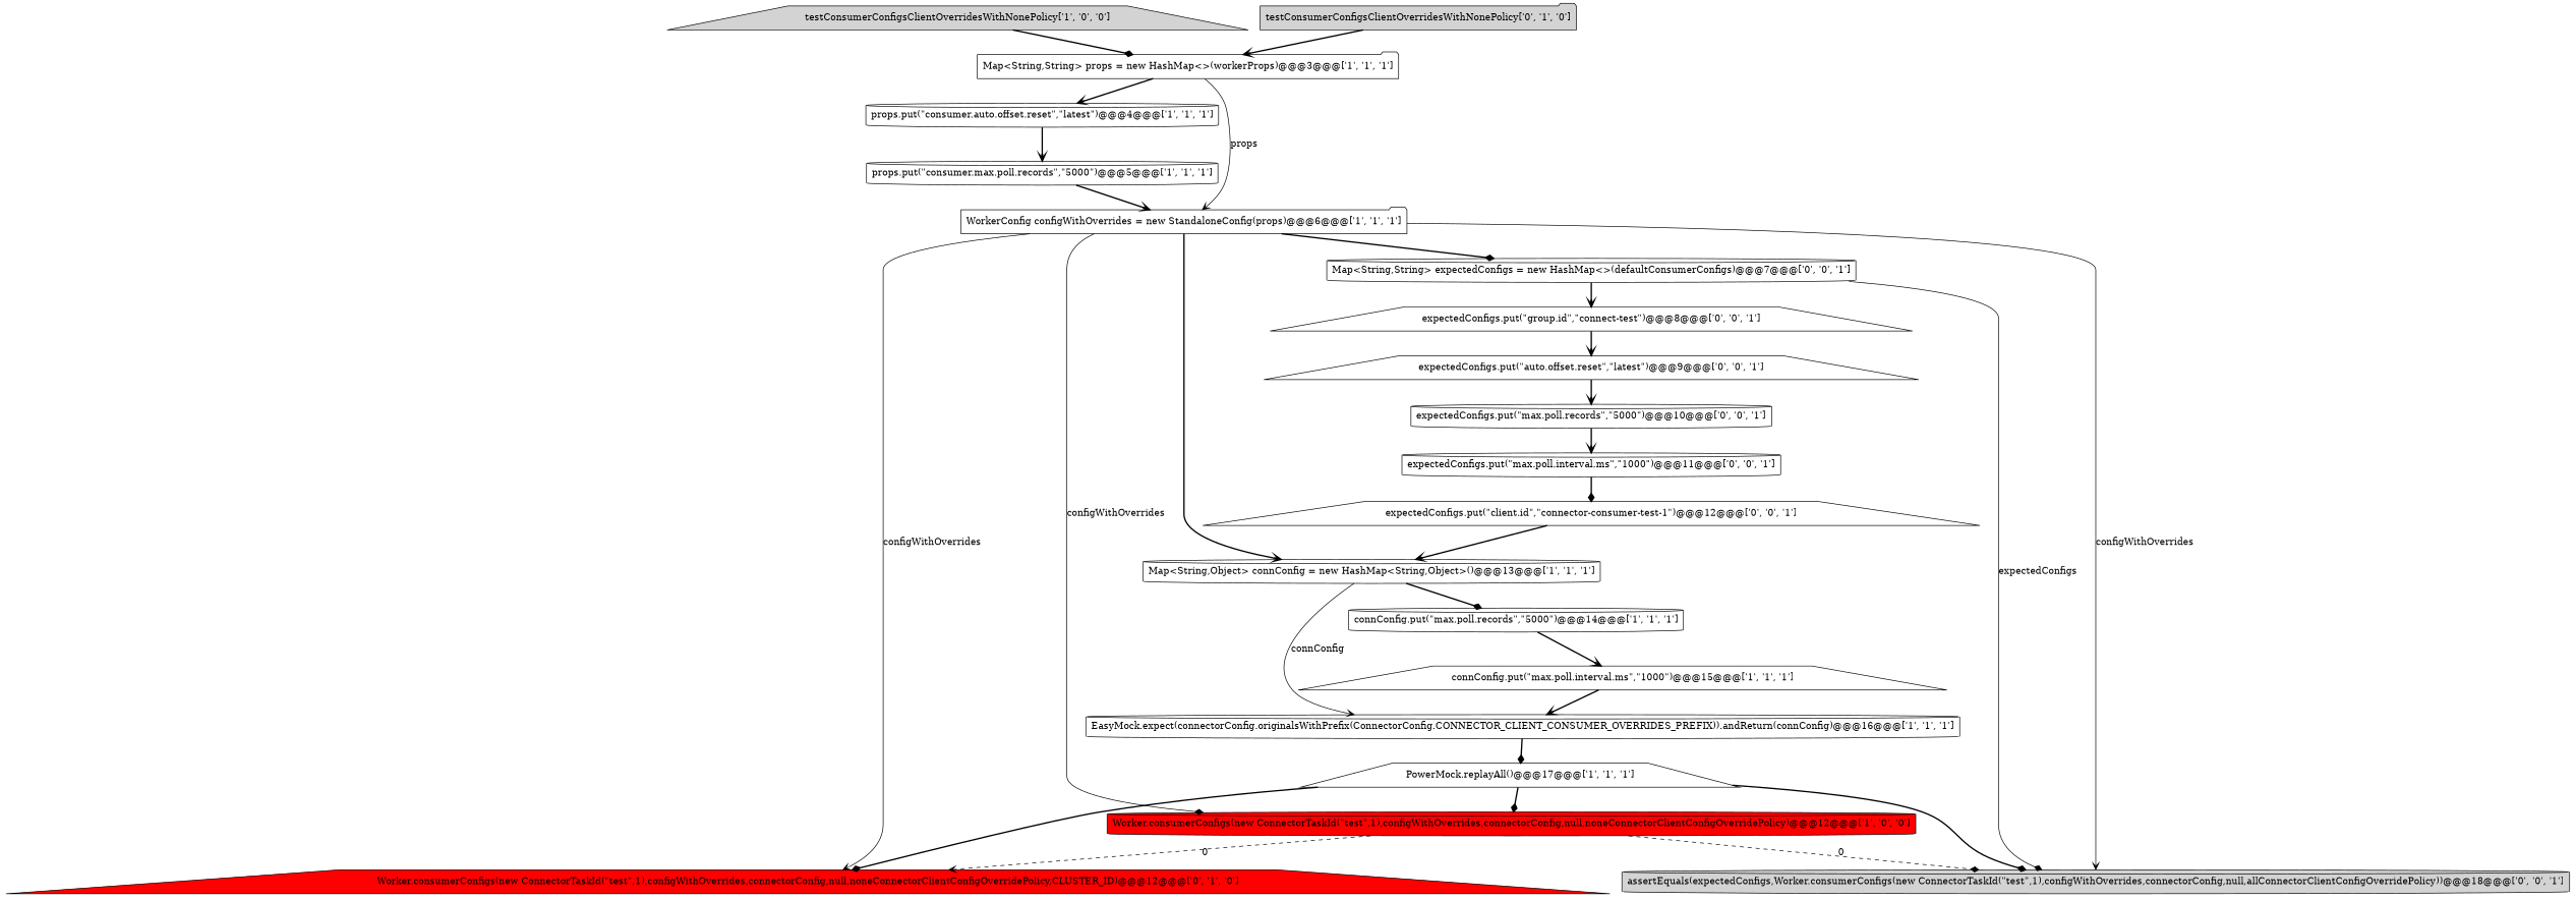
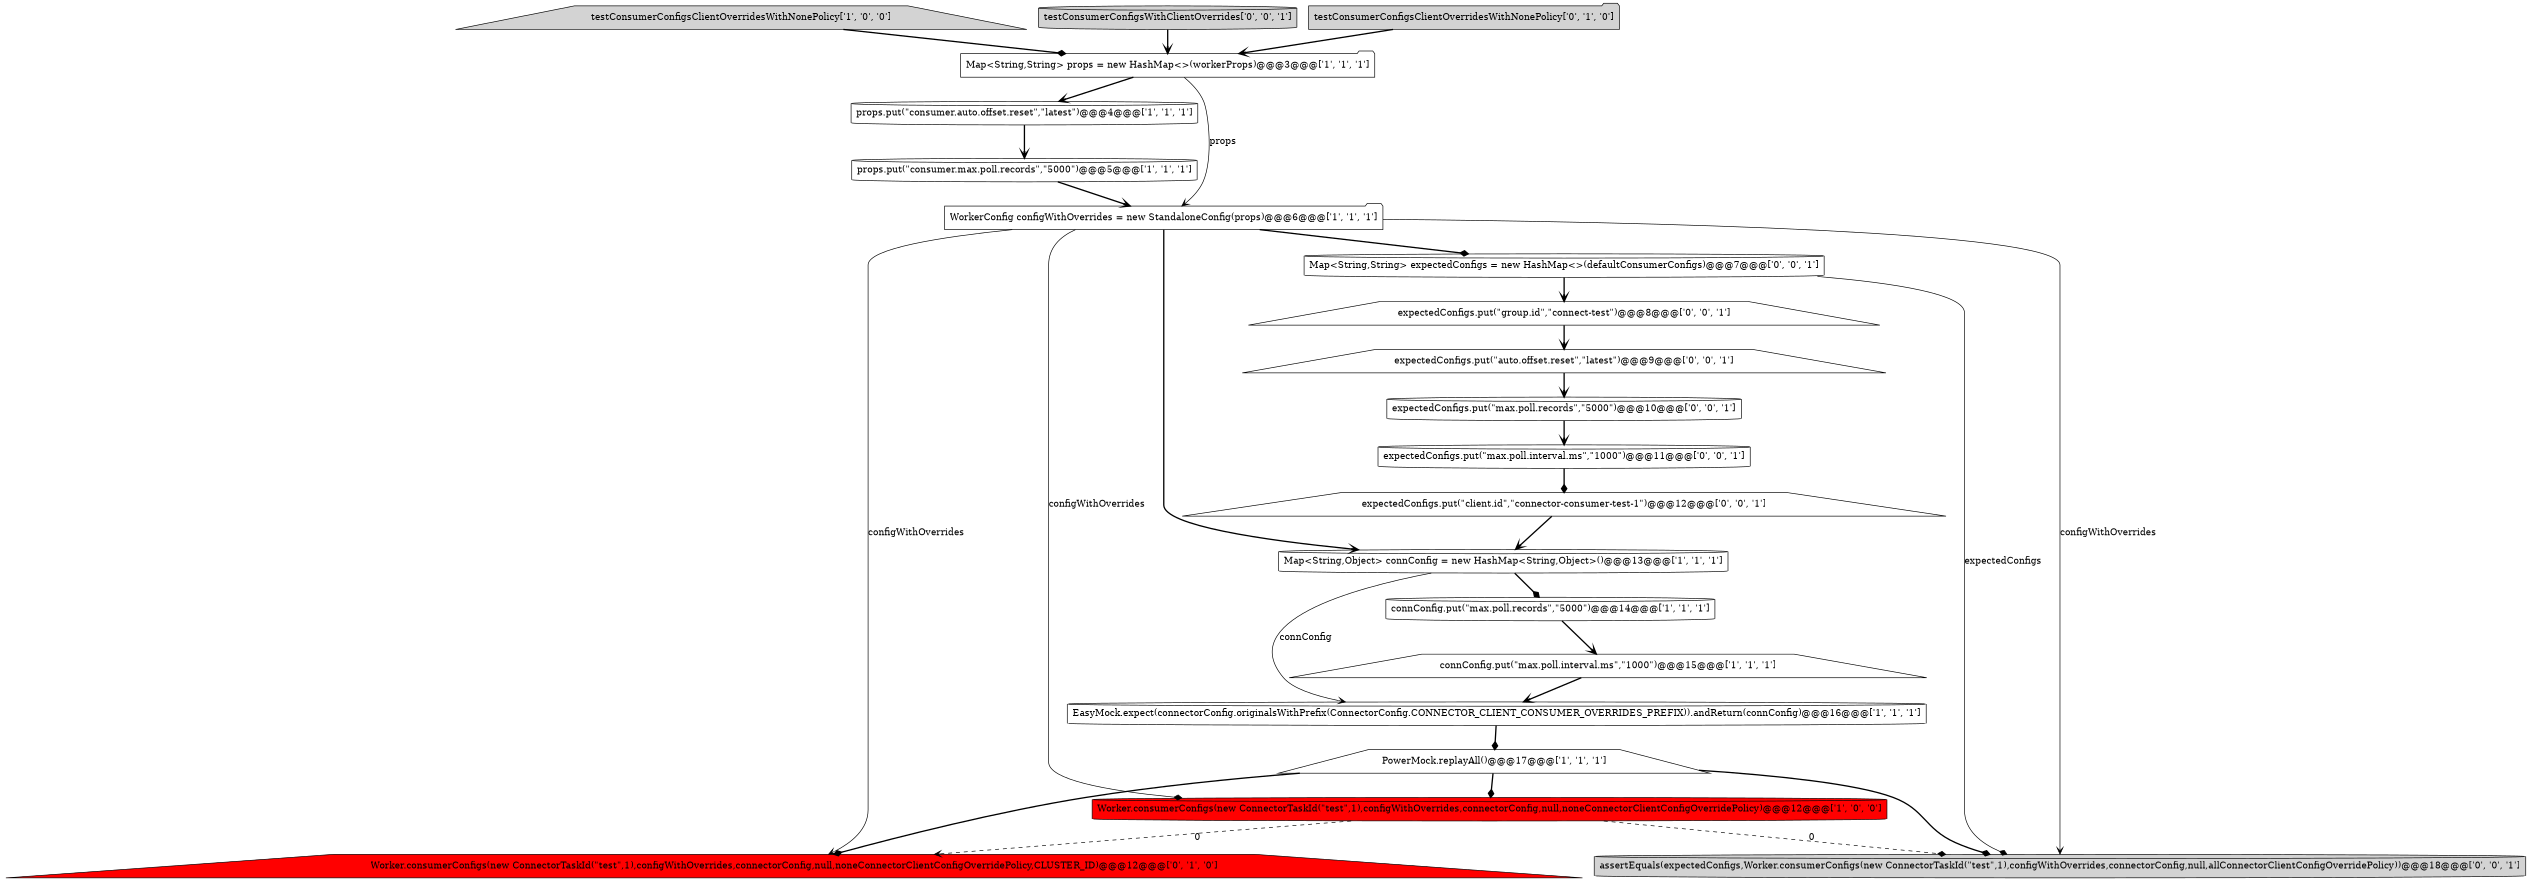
  digraph {
    node [fillcolor=white shape=cylinder style=filled]
    edge [style=bold arrowhead=vee]
    n1 [fillcolor=red label="Worker.consumerConfigs(new ConnectorTaskId(\"test\",1),configWithOverrides,connectorConfig,null,noneConnectorClientConfigOverridePolicy)@@@12@@@['1', '0', '0']"]
    n2 [fillcolor=lightgray label="assertEquals(expectedConfigs,Worker.consumerConfigs(new ConnectorTaskId(\"test\",1),configWithOverrides,connectorConfig,null,allConnectorClientConfigOverridePolicy))@@@18@@@['0', '0', '1']"]
    n3 [fillcolor=red label="Worker.consumerConfigs(new ConnectorTaskId(\"test\",1),configWithOverrides,connectorConfig,null,noneConnectorClientConfigOverridePolicy,CLUSTER_ID)@@@12@@@['0', '1', '0']" shape=trapezium]
    n4 [label="expectedConfigs.put(\"client.id\",\"connector-consumer-test-1\")@@@12@@@['0', '0', '1']" shape=trapezium]
    n5 [label="Map<String,Object> connConfig = new HashMap<String,Object>()@@@13@@@['1', '1', '1']"]
    n6 [label="props.put(\"consumer.max.poll.records\",\"5000\")@@@5@@@['1', '1', '1']"]
    n7 [label="WorkerConfig configWithOverrides = new StandaloneConfig(props)@@@6@@@['1', '1', '1']" shape=folder]
    n8 [label="Map<String,String> expectedConfigs = new HashMap<>(defaultConsumerConfigs)@@@7@@@['0', '0', '1']"]
    n9 [label="connConfig.put(\"max.poll.records\",\"5000\")@@@14@@@['1', '1', '1']"]
    n10 [label="connConfig.put(\"max.poll.interval.ms\",\"1000\")@@@15@@@['1', '1', '1']" shape=trapezium]
    n11 [label="expectedConfigs.put(\"max.poll.interval.ms\",\"1000\")@@@11@@@['0', '0', '1']"]
    n12 [label="expectedConfigs.put(\"group.id\",\"connect-test\")@@@8@@@['0', '0', '1']" shape=trapezium]
    n13 [label="expectedConfigs.put(\"max.poll.records\",\"5000\")@@@10@@@['0', '0', '1']"]
    n14 [label="EasyMock.expect(connectorConfig.originalsWithPrefix(ConnectorConfig.CONNECTOR_CLIENT_CONSUMER_OVERRIDES_PREFIX)).andReturn(connConfig)@@@16@@@['1', '1', '1']"]
    n15 [label="expectedConfigs.put(\"auto.offset.reset\",\"latest\")@@@9@@@['0', '0', '1']" shape=trapezium]
    n16 [fillcolor=lightgray label="testConsumerConfigsClientOverridesWithNonePolicy['1', '0', '0']" shape=trapezium]
    n17 [label="Map<String,String> props = new HashMap<>(workerProps)@@@3@@@['1', '1', '1']" shape=folder]
    n18 [label="PowerMock.replayAll()@@@17@@@['1', '1', '1']" shape=trapezium]
    n19 [label="props.put(\"consumer.auto.offset.reset\",\"latest\")@@@4@@@['1', '1', '1']"]
+   n20 [fillcolor=lightgray label="testConsumerConfigsWithClientOverrides['0', '0', '1']"]
    n21 [fillcolor=lightgray label="testConsumerConfigsClientOverridesWithNonePolicy['0', '1', '0']" shape=folder]
    n1 -> n2 [label=0 style=dashed arrowhead=diamond]
    n1 -> n3 [label=0 style=dashed]
    n4 -> n5
    n5 -> n9 [arrowhead=diamond]
    n5 -> n14 [label=connConfig style=solid]
    n6 -> n7
    n7 -> n1 [label=configWithOverrides style=solid arrowhead=diamond]
    n7 -> n2 [label=configWithOverrides style=solid]
    n7 -> n3 [label=configWithOverrides style=solid]
    n7 -> n5
    n7 -> n8 [arrowhead=diamond]
    n8 -> n2 [label=expectedConfigs style=solid arrowhead=diamond]
    n8 -> n12
    n9 -> n10
    n10 -> n14
    n11 -> n4 [arrowhead=diamond]
    n12 -> n15
    n13 -> n11
    n14 -> n18 [arrowhead=diamond]
    n15 -> n13
    n16 -> n17 [arrowhead=diamond]
    n17 -> n7 [label=props style=solid]
    n17 -> n19
    n18 -> n1 [arrowhead=diamond]
    n18 -> n2 [arrowhead=diamond]
    n18 -> n3 [arrowhead=diamond]
    n19 -> n6
+   n20 -> n17
    n21 -> n17
  }
